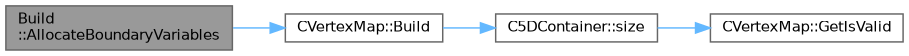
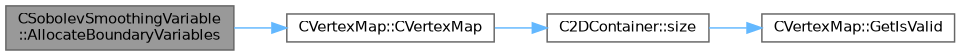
  digraph {
    rankdir=LR
    node [color=grey40 fillcolor=white fontname=Helvetica fontsize=10 shape=box style=filled]
    edge [color=steelblue1 fontname=Helvetica fontsize=10 labelfontname=Helvetica labelfontsize=10 style=solid]
-   n1 [color=gray40 fillcolor=grey60 fontcolor=black height=0.2 label="Build\l::AllocateBoundaryVariables" width=0.4]
-   n2 [height=0.2 label="CVertexMap::Build" width=0.4]
-   n3 [height=0.2 label="C5DContainer::size" width=0.4]
+   n1 [color=gray40 fillcolor=grey60 fontcolor=black height=0.2 label="CSobolevSmoothingVariable\l::AllocateBoundaryVariables" width=0.4]
+   n2 [height=0.2 label="CVertexMap::CVertexMap" width=0.4]
+   n3 [height=0.2 label="C2DContainer::size" width=0.4]
    n4 [height=0.2 label="CVertexMap::GetIsValid" width=0.4]
    n1 -> n2
    n2 -> n3
    n3 -> n4
  }
